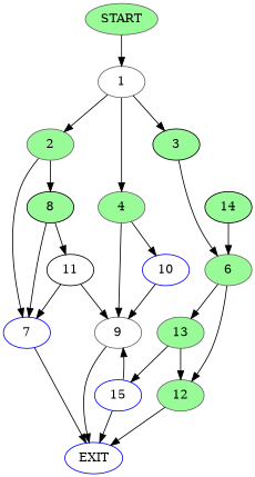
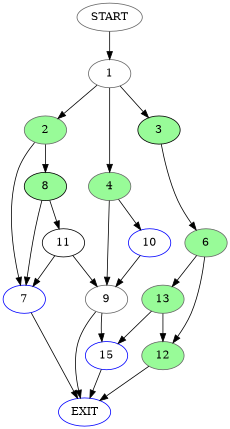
  digraph {
    node [color=gray40 fillcolor=palegreen style=filled]
-   n1 [label=START]
+   n1 [fillcolor=white label=START]
    1 [fillcolor=white]
    2
    3 [color=black]
    4
    n6 [color=blue fillcolor=white label=EXIT]
    7 [color=blue fillcolor=white]
    8 [color=black]
    6
    9 [fillcolor=white]
    10 [color=blue fillcolor=white]
    11 [color=black fillcolor=white]
    12
    13
-   14 [color=black]
    15 [color=blue fillcolor=white]
    n1 -> 1
    1 -> 2
    1 -> 3
    1 -> 4
    2 -> 7
    2 -> 8
    3 -> 6
    4 -> 9
    4 -> 10
    7 -> n6
    8 -> 7
    8 -> 11
    6 -> 12
    6 -> 13
    9 -> n6
    10 -> 9
    11 -> 7
    11 -> 9
    12 -> n6
    13 -> 12
    13 -> 15
-   14 -> 6
    15 -> n6
-   15 -> 9
+   9 -> 15
  }
